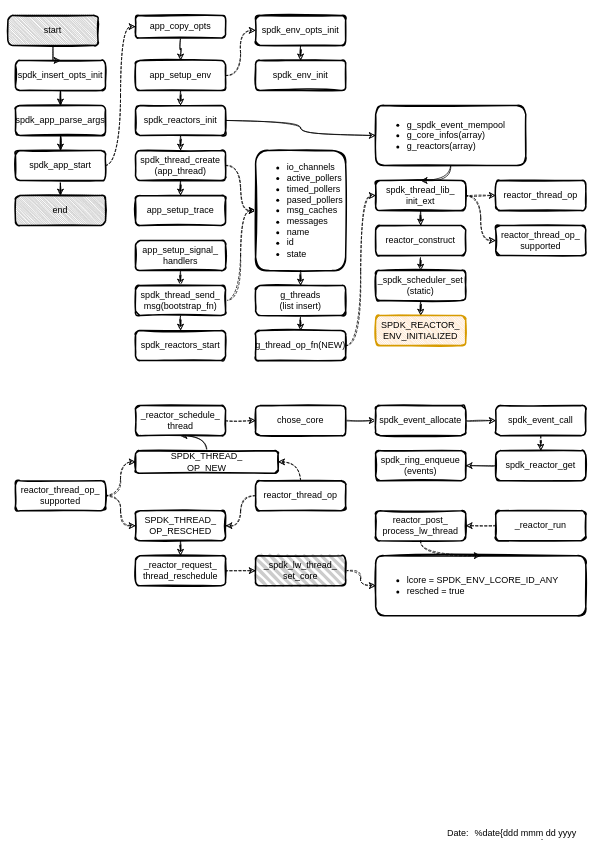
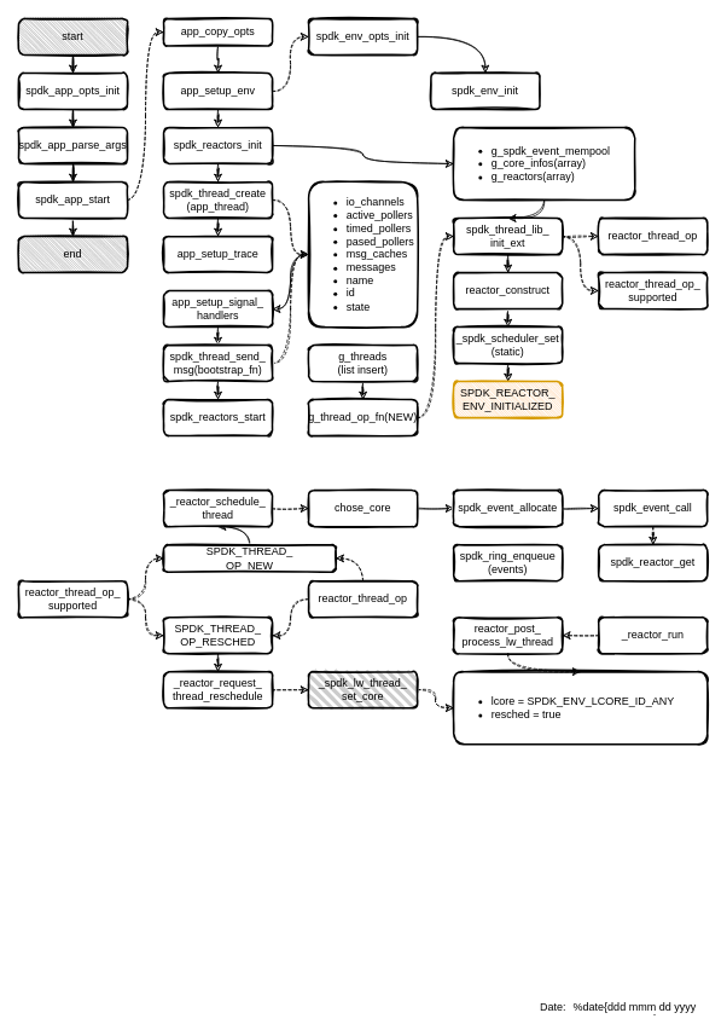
  <mxCell id="0" />
  <mxCell id="1" parent="0" />
  <mxCell id="2" value="" style="rounded=1;whiteSpace=wrap;html=1;strokeWidth=2;fillWeight=4;hachureGap=8;hachureAngle=45;sketch=1;fillColor=#FFFFFF;" vertex="1" parent="1"><mxGeometry x="500" y="740" width="280" height="80" as="geometry" /></mxCell>
  <mxCell id="3" value="" style="rounded=1;whiteSpace=wrap;html=1;strokeWidth=2;fillWeight=4;hachureGap=8;hachureAngle=45;sketch=1;fillColor=#FFFFFF;" vertex="1" parent="1"><mxGeometry x="500" y="140" width="200" height="80" as="geometry" /></mxCell>
  <mxCell id="4" style="edgeStyle=orthogonalEdgeStyle;rounded=0;sketch=1;orthogonalLoop=1;jettySize=auto;html=1;entryX=0.5;entryY=0;entryDx=0;entryDy=0;" edge="1" parent="1" source="6" target="13"><mxGeometry relative="1" as="geometry" /></mxCell>
  <mxCell id="5" style="edgeStyle=orthogonalEdgeStyle;rounded=0;sketch=1;orthogonalLoop=1;jettySize=auto;html=1;entryX=0;entryY=0.5;entryDx=0;entryDy=0;curved=1;dashed=1;" edge="1" parent="1" source="6" target="15"><mxGeometry relative="1" as="geometry" /></mxCell>
  <mxCell id="6" value="spdk_app_start" style="rounded=1;whiteSpace=wrap;html=1;strokeWidth=2;fillWeight=4;hachureGap=8;hachureAngle=45;sketch=1;fillColor=#FFFFFF;" vertex="1" parent="1"><mxGeometry x="20" y="200" width="120" height="40" as="geometry" /></mxCell>
  <mxCell id="7" value="" style="edgeStyle=orthogonalEdgeStyle;rounded=0;orthogonalLoop=1;jettySize=auto;html=1;sketch=1;" edge="1" parent="1" source="8" target="10"><mxGeometry relative="1" as="geometry" /></mxCell>
- <mxCell id="8" value="spdk_insert_opts_init" style="rounded=1;whiteSpace=wrap;html=1;strokeWidth=2;fillWeight=4;hachureGap=8;hachureAngle=45;sketch=1;fillColor=#FFFFFF;" vertex="1" parent="1"><mxGeometry x="20" y="80" width="120" height="40" as="geometry" /></mxCell>
+ <mxCell id="8" value="spdk_app_opts_init" style="rounded=1;whiteSpace=wrap;html=1;strokeWidth=2;fillWeight=4;hachureGap=8;hachureAngle=45;sketch=1;fillColor=#FFFFFF;" vertex="1" parent="1"><mxGeometry x="20" y="80" width="120" height="40" as="geometry" /></mxCell>
  <mxCell id="9" value="" style="edgeStyle=orthogonalEdgeStyle;rounded=0;orthogonalLoop=1;jettySize=auto;html=1;sketch=1;" edge="1" parent="1" source="10" target="6"><mxGeometry relative="1" as="geometry" /></mxCell>
  <mxCell id="10" value="spdk_app_parse_args" style="rounded=1;whiteSpace=wrap;html=1;strokeWidth=2;fillWeight=4;hachureGap=8;hachureAngle=45;sketch=1;fillColor=#FFFFFF;" vertex="1" parent="1"><mxGeometry x="20" y="140" width="120" height="40" as="geometry" /></mxCell>
  <mxCell id="11" style="edgeStyle=orthogonalEdgeStyle;rounded=0;sketch=1;orthogonalLoop=1;jettySize=auto;html=1;entryX=0.5;entryY=0;entryDx=0;entryDy=0;" edge="1" parent="1" source="12" target="8"><mxGeometry relative="1" as="geometry" /></mxCell>
- <mxCell id="12" value="start" style="rounded=1;whiteSpace=wrap;html=1;strokeWidth=2;fillWeight=1;hachureGap=2;hachureAngle=45;sketch=1;fillColor=#CCCCCC;jiggle=1;" vertex="1" parent="1"><mxGeometry x="10" y="20" width="120" height="40" as="geometry" /></mxCell>
+ <mxCell id="12" value="start" style="rounded=1;whiteSpace=wrap;html=1;strokeWidth=2;fillWeight=1;hachureGap=2;hachureAngle=45;sketch=1;fillColor=#CCCCCC;jiggle=1;" vertex="1" parent="1"><mxGeometry x="20" y="20" width="120" height="40" as="geometry" /></mxCell>
  <mxCell id="13" value="end" style="rounded=1;whiteSpace=wrap;html=1;strokeWidth=2;fillWeight=1;hachureGap=2;hachureAngle=45;sketch=1;fillColor=#CCCCCC;" vertex="1" parent="1"><mxGeometry x="20" y="260" width="120" height="40" as="geometry" /></mxCell>
  <mxCell id="14" style="edgeStyle=orthogonalEdgeStyle;curved=1;rounded=0;sketch=1;orthogonalLoop=1;jettySize=auto;html=1;entryX=0.5;entryY=0;entryDx=0;entryDy=0;" edge="1" parent="1" source="15" target="18"><mxGeometry relative="1" as="geometry" /></mxCell>
  <mxCell id="15" value="app_copy_opts" style="rounded=1;whiteSpace=wrap;html=1;strokeWidth=2;fillWeight=4;hachureGap=8;hachureAngle=45;sketch=1;fillColor=#FFFFFF;" vertex="1" parent="1"><mxGeometry x="180" y="20" width="120" height="30" as="geometry" /></mxCell>
  <mxCell id="16" style="edgeStyle=orthogonalEdgeStyle;curved=1;rounded=0;sketch=1;orthogonalLoop=1;jettySize=auto;html=1;entryX=0.5;entryY=0;entryDx=0;entryDy=0;" edge="1" parent="1" source="18" target="21"><mxGeometry relative="1" as="geometry" /></mxCell>
  <mxCell id="17" style="edgeStyle=orthogonalEdgeStyle;curved=1;rounded=0;sketch=1;orthogonalLoop=1;jettySize=auto;html=1;entryX=0;entryY=0.5;entryDx=0;entryDy=0;dashed=1;" edge="1" parent="1" source="18" target="34"><mxGeometry relative="1" as="geometry" /></mxCell>
  <mxCell id="18" value="app_setup_env" style="rounded=1;whiteSpace=wrap;html=1;strokeWidth=2;fillWeight=4;hachureGap=8;hachureAngle=45;sketch=1;fillColor=#FFFFFF;" vertex="1" parent="1"><mxGeometry x="180" y="80" width="120" height="40" as="geometry" /></mxCell>
  <mxCell id="19" style="edgeStyle=orthogonalEdgeStyle;curved=1;rounded=0;sketch=1;orthogonalLoop=1;jettySize=auto;html=1;entryX=0.5;entryY=0;entryDx=0;entryDy=0;" edge="1" parent="1" source="21" target="24"><mxGeometry relative="1" as="geometry" /></mxCell>
  <mxCell id="20" style="edgeStyle=orthogonalEdgeStyle;curved=1;rounded=0;sketch=1;orthogonalLoop=1;jettySize=auto;html=1;entryX=0;entryY=0.5;entryDx=0;entryDy=0;" edge="1" parent="1" source="21" target="52"><mxGeometry relative="1" as="geometry" /></mxCell>
  <mxCell id="21" value="spdk_reactors_init" style="rounded=1;whiteSpace=wrap;html=1;strokeWidth=2;fillWeight=4;hachureGap=8;hachureAngle=45;sketch=1;fillColor=#FFFFFF;" vertex="1" parent="1"><mxGeometry x="180" y="140" width="120" height="40" as="geometry" /></mxCell>
  <mxCell id="22" style="edgeStyle=orthogonalEdgeStyle;curved=1;rounded=0;sketch=1;orthogonalLoop=1;jettySize=auto;html=1;entryX=0.5;entryY=0;entryDx=0;entryDy=0;" edge="1" parent="1" source="24" target="25"><mxGeometry relative="1" as="geometry" /></mxCell>
  <mxCell id="23" style="edgeStyle=orthogonalEdgeStyle;curved=1;rounded=0;sketch=1;orthogonalLoop=1;jettySize=auto;html=1;entryX=0;entryY=0.5;entryDx=0;entryDy=0;dashed=1;" edge="1" parent="1" source="24" target="46"><mxGeometry relative="1" as="geometry" /></mxCell>
  <mxCell id="24" value="spdk_thread_create&lt;br&gt;(app_thread)" style="rounded=1;whiteSpace=wrap;html=1;strokeWidth=2;fillWeight=4;hachureGap=8;hachureAngle=45;sketch=1;fillColor=#FFFFFF;" vertex="1" parent="1"><mxGeometry x="180" y="200" width="120" height="40" as="geometry" /></mxCell>
  <mxCell id="25" value="app_setup_trace" style="rounded=1;whiteSpace=wrap;html=1;strokeWidth=2;fillWeight=4;hachureGap=8;hachureAngle=45;sketch=1;fillColor=#FFFFFF;" vertex="1" parent="1"><mxGeometry x="180" y="260" width="120" height="40" as="geometry" /></mxCell>
  <mxCell id="26" style="edgeStyle=orthogonalEdgeStyle;curved=1;rounded=0;sketch=1;orthogonalLoop=1;jettySize=auto;html=1;entryX=0.5;entryY=0;entryDx=0;entryDy=0;" edge="1" parent="1" source="27" target="30"><mxGeometry relative="1" as="geometry" /></mxCell>
  <mxCell id="27" value="app_setup_signal_&lt;br&gt;handlers" style="rounded=1;whiteSpace=wrap;html=1;strokeWidth=2;fillWeight=4;hachureGap=8;hachureAngle=45;sketch=1;fillColor=#FFFFFF;" vertex="1" parent="1"><mxGeometry x="180" y="320" width="120" height="40" as="geometry" /></mxCell>
  <mxCell id="28" style="edgeStyle=orthogonalEdgeStyle;curved=1;rounded=0;sketch=1;orthogonalLoop=1;jettySize=auto;html=1;entryX=0.5;entryY=0;entryDx=0;entryDy=0;" edge="1" parent="1" source="30" target="31"><mxGeometry relative="1" as="geometry" /></mxCell>
  <mxCell id="29" style="edgeStyle=orthogonalEdgeStyle;curved=1;rounded=0;sketch=1;orthogonalLoop=1;jettySize=auto;html=1;entryX=0;entryY=0.5;entryDx=0;entryDy=0;dashed=1;" edge="1" parent="1" source="30" target="46"><mxGeometry relative="1" as="geometry" /></mxCell>
  <mxCell id="30" value="spdk_thread_send_&lt;br&gt;msg(bootstrap_fn)" style="rounded=1;whiteSpace=wrap;html=1;strokeWidth=2;fillWeight=4;hachureGap=8;hachureAngle=45;sketch=1;fillColor=#FFFFFF;" vertex="1" parent="1"><mxGeometry x="180" y="380" width="120" height="40" as="geometry" /></mxCell>
  <mxCell id="31" value="spdk_reactors_start" style="rounded=1;whiteSpace=wrap;html=1;strokeWidth=2;fillWeight=4;hachureGap=8;hachureAngle=45;sketch=1;fillColor=#FFFFFF;" vertex="1" parent="1"><mxGeometry x="180" y="440" width="120" height="40" as="geometry" /></mxCell>
  <mxCell id="32" value="%date{ddd mmm dd yyyy HH:MM:ss}%" style="text;html=1;strokeColor=none;fillColor=none;align=center;verticalAlign=middle;whiteSpace=wrap;overflow=hidden;sketch=1;fillWeight=1;hachureGap=2;jiggle=1;" vertex="1" parent="1"><mxGeometry x="620" y="1100" width="160" height="20" as="geometry" /></mxCell>
  <mxCell id="33" style="edgeStyle=orthogonalEdgeStyle;curved=1;rounded=0;sketch=1;orthogonalLoop=1;jettySize=auto;html=1;entryX=0.5;entryY=0;entryDx=0;entryDy=0;" edge="1" parent="1" source="34" target="35"><mxGeometry relative="1" as="geometry" /></mxCell>
  <mxCell id="34" value="spdk_env_opts_init" style="rounded=1;whiteSpace=wrap;html=1;strokeWidth=2;fillWeight=4;hachureGap=8;hachureAngle=45;sketch=1;fillColor=#FFFFFF;" vertex="1" parent="1"><mxGeometry x="340" y="20" width="120" height="40" as="geometry" /></mxCell>
- <mxCell id="35" value="spdk_env_init" style="rounded=1;whiteSpace=wrap;html=1;strokeWidth=2;fillWeight=4;hachureGap=8;hachureAngle=45;sketch=1;fillColor=#FFFFFF;" vertex="1" parent="1"><mxGeometry x="340" y="80" width="120" height="40" as="geometry" /></mxCell>
+ <mxCell id="35" value="spdk_env_init" style="rounded=1;whiteSpace=wrap;html=1;strokeWidth=2;fillWeight=4;hachureGap=8;hachureAngle=45;sketch=1;fillColor=#FFFFFF;" vertex="1" parent="1"><mxGeometry x="475" y="80" width="120" height="40" as="geometry" /></mxCell>
  <mxCell id="36" style="edgeStyle=orthogonalEdgeStyle;curved=1;rounded=0;sketch=1;orthogonalLoop=1;jettySize=auto;html=1;entryX=0.5;entryY=0;entryDx=0;entryDy=0;" edge="1" parent="1" source="39" target="41"><mxGeometry relative="1" as="geometry" /></mxCell>
  <mxCell id="37" style="edgeStyle=orthogonalEdgeStyle;curved=1;rounded=0;sketch=1;orthogonalLoop=1;jettySize=auto;html=1;entryX=0;entryY=0.5;entryDx=0;entryDy=0;dashed=1;" edge="1" parent="1" source="39" target="54"><mxGeometry relative="1" as="geometry" /></mxCell>
  <mxCell id="38" style="edgeStyle=orthogonalEdgeStyle;curved=1;rounded=0;sketch=1;orthogonalLoop=1;jettySize=auto;html=1;entryX=0;entryY=0.5;entryDx=0;entryDy=0;dashed=1;" edge="1" parent="1" source="39" target="55"><mxGeometry relative="1" as="geometry" /></mxCell>
  <mxCell id="39" value="spdk_thread_lib_&lt;br&gt;init_ext" style="rounded=1;whiteSpace=wrap;html=1;strokeWidth=2;fillWeight=4;hachureGap=8;hachureAngle=45;sketch=1;fillColor=#FFFFFF;" vertex="1" parent="1"><mxGeometry x="500" y="240" width="120" height="40" as="geometry" /></mxCell>
  <mxCell id="40" style="edgeStyle=orthogonalEdgeStyle;curved=1;rounded=0;sketch=1;orthogonalLoop=1;jettySize=auto;html=1;entryX=0.5;entryY=0;entryDx=0;entryDy=0;" edge="1" parent="1" source="41" target="43"><mxGeometry relative="1" as="geometry" /></mxCell>
  <mxCell id="41" value="reactor_construct" style="rounded=1;whiteSpace=wrap;html=1;strokeWidth=2;fillWeight=4;hachureGap=8;hachureAngle=45;sketch=1;fillColor=#FFFFFF;" vertex="1" parent="1"><mxGeometry x="500" y="300" width="120" height="40" as="geometry" /></mxCell>
  <mxCell id="42" style="edgeStyle=orthogonalEdgeStyle;curved=1;rounded=0;sketch=1;orthogonalLoop=1;jettySize=auto;html=1;entryX=0.5;entryY=0;entryDx=0;entryDy=0;" edge="1" parent="1" source="43" target="53"><mxGeometry relative="1" as="geometry" /></mxCell>
  <mxCell id="43" value="_spdk_scheduler_set&lt;br&gt;(static)" style="rounded=1;whiteSpace=wrap;html=1;strokeWidth=2;fillWeight=4;hachureGap=8;hachureAngle=45;sketch=1;fillColor=#FFFFFF;" vertex="1" parent="1"><mxGeometry x="500" y="360" width="120" height="40" as="geometry" /></mxCell>
  <mxCell id="44" value="" style="rounded=1;whiteSpace=wrap;html=1;strokeWidth=2;fillWeight=4;hachureGap=8;hachureAngle=45;sketch=1;fillColor=#FFFFFF;" vertex="1" parent="1"><mxGeometry x="340" y="200" width="120" height="160" as="geometry" /></mxCell>
- <mxCell id="45" style="edgeStyle=orthogonalEdgeStyle;curved=1;rounded=0;sketch=1;orthogonalLoop=1;jettySize=auto;html=1;entryX=0.5;entryY=0;entryDx=0;entryDy=0;" edge="1" parent="1" source="46" target="48"><mxGeometry relative="1" as="geometry" /></mxCell>
+ <mxCell id="45" style="edgeStyle=orthogonalEdgeStyle;curved=1;rounded=0;sketch=1;orthogonalLoop=1;jettySize=auto;html=1;" edge="1" parent="1" source="46" target="27"><mxGeometry relative="1" as="geometry" /></mxCell>
  <mxCell id="46" value="&lt;ul&gt;&lt;li&gt;io_channels&lt;br&gt;&lt;/li&gt;&lt;li&gt;active_pollers&lt;/li&gt;&lt;li&gt;timed_pollers&lt;/li&gt;&lt;li&gt;pased_pollers&lt;/li&gt;&lt;li&gt;msg_caches&lt;/li&gt;&lt;li&gt;messages&lt;/li&gt;&lt;li&gt;name&lt;/li&gt;&lt;li&gt;id&lt;/li&gt;&lt;li&gt;state&lt;/li&gt;&lt;/ul&gt;" style="text;strokeColor=none;fillColor=none;html=1;whiteSpace=wrap;verticalAlign=middle;overflow=hidden;sketch=1;fillWeight=1;hachureGap=2;jiggle=1;shadow=0;" vertex="1" parent="1"><mxGeometry x="340" y="200" width="120" height="160" as="geometry" /></mxCell>
  <mxCell id="47" style="edgeStyle=orthogonalEdgeStyle;curved=1;rounded=0;sketch=1;orthogonalLoop=1;jettySize=auto;html=1;entryX=0.5;entryY=0;entryDx=0;entryDy=0;" edge="1" parent="1" source="48" target="50"><mxGeometry relative="1" as="geometry" /></mxCell>
  <mxCell id="48" value="g_threads&lt;br&gt;(list insert)" style="rounded=1;whiteSpace=wrap;html=1;strokeWidth=2;fillWeight=4;hachureGap=8;hachureAngle=45;sketch=1;fillColor=#FFFFFF;" vertex="1" parent="1"><mxGeometry x="340" y="380" width="120" height="40" as="geometry" /></mxCell>
  <mxCell id="49" style="edgeStyle=orthogonalEdgeStyle;curved=1;rounded=0;sketch=1;orthogonalLoop=1;jettySize=auto;html=1;entryX=0;entryY=0.5;entryDx=0;entryDy=0;dashed=1;" edge="1" parent="1" source="50" target="39"><mxGeometry relative="1" as="geometry" /></mxCell>
  <mxCell id="50" value="g_thread_op_fn(NEW)" style="rounded=1;whiteSpace=wrap;html=1;strokeWidth=2;fillWeight=4;hachureGap=8;hachureAngle=45;sketch=1;fillColor=#FFFFFF;" vertex="1" parent="1"><mxGeometry x="340" y="440" width="120" height="40" as="geometry" /></mxCell>
  <mxCell id="51" style="edgeStyle=orthogonalEdgeStyle;curved=1;rounded=0;sketch=1;orthogonalLoop=1;jettySize=auto;html=1;entryX=0.5;entryY=0;entryDx=0;entryDy=0;" edge="1" parent="1" source="52" target="39"><mxGeometry relative="1" as="geometry" /></mxCell>
  <mxCell id="52" value="&lt;ul&gt;&lt;li&gt;g_spdk_event_mempool&lt;br&gt;&lt;/li&gt;&lt;li&gt;g_core_infos(array)&lt;/li&gt;&lt;li&gt;g_reactors(array)&lt;br&gt;&lt;/li&gt;&lt;/ul&gt;" style="text;strokeColor=none;fillColor=none;html=1;whiteSpace=wrap;verticalAlign=middle;overflow=hidden;sketch=1;fillWeight=1;hachureGap=2;jiggle=1;shadow=0;" vertex="1" parent="1"><mxGeometry x="500" y="140" width="200" height="80" as="geometry" /></mxCell>
  <mxCell id="53" value="SPDK_REACTOR_&lt;br&gt;ENV_INITIALIZED" style="rounded=1;whiteSpace=wrap;html=1;strokeWidth=2;fillWeight=1;hachureGap=2;hachureAngle=45;sketch=1;fillColor=#ffe6cc;strokeColor=#d79b00;" vertex="1" parent="1"><mxGeometry x="500" y="420" width="120" height="40" as="geometry" /></mxCell>
  <mxCell id="54" value="reactor_thread_op" style="rounded=1;whiteSpace=wrap;html=1;strokeWidth=2;fillWeight=4;hachureGap=8;hachureAngle=45;sketch=1;fillColor=#FFFFFF;" vertex="1" parent="1"><mxGeometry x="660" y="240" width="120" height="40" as="geometry" /></mxCell>
  <mxCell id="55" value="reactor_thread_op_&lt;br&gt;supported" style="rounded=1;whiteSpace=wrap;html=1;strokeWidth=2;fillWeight=4;hachureGap=8;hachureAngle=45;sketch=1;fillColor=#FFFFFF;" vertex="1" parent="1"><mxGeometry x="660" y="300" width="120" height="40" as="geometry" /></mxCell>
  <mxCell id="56" style="edgeStyle=orthogonalEdgeStyle;curved=1;rounded=0;sketch=1;orthogonalLoop=1;jettySize=auto;html=1;entryX=0;entryY=0.5;entryDx=0;entryDy=0;dashed=1;" edge="1" parent="1" source="58" target="60"><mxGeometry relative="1" as="geometry" /></mxCell>
  <mxCell id="57" style="edgeStyle=orthogonalEdgeStyle;curved=1;rounded=0;sketch=1;orthogonalLoop=1;jettySize=auto;html=1;entryX=0;entryY=0.5;entryDx=0;entryDy=0;dashed=1;" edge="1" parent="1" source="58" target="62"><mxGeometry relative="1" as="geometry" /></mxCell>
  <mxCell id="58" value="reactor_thread_op_&lt;br&gt;supported" style="rounded=1;whiteSpace=wrap;html=1;strokeWidth=2;fillWeight=4;hachureGap=8;hachureAngle=45;sketch=1;fillColor=#FFFFFF;" vertex="1" parent="1"><mxGeometry x="20" y="640" width="120" height="40" as="geometry" /></mxCell>
  <mxCell id="59" style="edgeStyle=orthogonalEdgeStyle;curved=1;rounded=0;sketch=1;orthogonalLoop=1;jettySize=auto;html=1;entryX=0.5;entryY=1;entryDx=0;entryDy=0;" edge="1" parent="1" source="60" target="67"><mxGeometry relative="1" as="geometry" /></mxCell>
  <mxCell id="60" value="SPDK_THREAD_&lt;br&gt;OP_NEW" style="rounded=1;whiteSpace=wrap;html=1;strokeWidth=2;fillWeight=4;hachureGap=8;hachureAngle=45;sketch=1;fillColor=#FFFFFF;" vertex="1" parent="1"><mxGeometry x="180" y="600" width="190" height="30" as="geometry" /></mxCell>
  <mxCell id="61" style="edgeStyle=orthogonalEdgeStyle;curved=1;rounded=0;sketch=1;orthogonalLoop=1;jettySize=auto;html=1;entryX=0.5;entryY=0;entryDx=0;entryDy=0;" edge="1" parent="1" source="62" target="69"><mxGeometry relative="1" as="geometry" /></mxCell>
  <mxCell id="62" value="SPDK_THREAD_&lt;br&gt;OP_RESCHED" style="rounded=1;whiteSpace=wrap;html=1;strokeWidth=2;fillWeight=4;hachureGap=8;hachureAngle=45;sketch=1;fillColor=#FFFFFF;" vertex="1" parent="1"><mxGeometry x="180" y="680" width="120" height="40" as="geometry" /></mxCell>
  <mxCell id="63" style="edgeStyle=orthogonalEdgeStyle;curved=1;rounded=0;sketch=1;orthogonalLoop=1;jettySize=auto;html=1;entryX=1;entryY=0.5;entryDx=0;entryDy=0;dashed=1;" edge="1" parent="1" source="65" target="60"><mxGeometry relative="1" as="geometry" /></mxCell>
  <mxCell id="64" style="edgeStyle=orthogonalEdgeStyle;curved=1;rounded=0;sketch=1;orthogonalLoop=1;jettySize=auto;html=1;entryX=1;entryY=0.5;entryDx=0;entryDy=0;dashed=1;" edge="1" parent="1" source="65" target="62"><mxGeometry relative="1" as="geometry" /></mxCell>
  <mxCell id="65" value="reactor_thread_op" style="rounded=1;whiteSpace=wrap;html=1;strokeWidth=2;fillWeight=4;hachureGap=8;hachureAngle=45;sketch=1;fillColor=#FFFFFF;" vertex="1" parent="1"><mxGeometry x="340" y="640" width="120" height="40" as="geometry" /></mxCell>
  <mxCell id="66" value="" style="edgeStyle=orthogonalEdgeStyle;curved=1;rounded=0;sketch=1;orthogonalLoop=1;jettySize=auto;html=1;dashed=1;" edge="1" parent="1" source="67" target="71"><mxGeometry relative="1" as="geometry" /></mxCell>
  <mxCell id="67" value="_reactor_schedule_&lt;br&gt;thread" style="rounded=1;whiteSpace=wrap;html=1;strokeWidth=2;fillWeight=4;hachureGap=8;hachureAngle=45;sketch=1;fillColor=#FFFFFF;" vertex="1" parent="1"><mxGeometry x="180" y="540" width="120" height="40" as="geometry" /></mxCell>
  <mxCell id="68" style="edgeStyle=orthogonalEdgeStyle;curved=1;rounded=0;sketch=1;orthogonalLoop=1;jettySize=auto;html=1;entryX=0;entryY=0.5;entryDx=0;entryDy=0;dashed=1;" edge="1" parent="1" source="69" target="81"><mxGeometry relative="1" as="geometry" /></mxCell>
  <mxCell id="69" value="_reactor_request_&lt;br&gt;thread_reschedule" style="rounded=1;whiteSpace=wrap;html=1;strokeWidth=2;fillWeight=4;hachureGap=8;hachureAngle=45;sketch=1;fillColor=#FFFFFF;" vertex="1" parent="1"><mxGeometry x="180" y="740" width="120" height="40" as="geometry" /></mxCell>
  <mxCell id="70" value="" style="edgeStyle=orthogonalEdgeStyle;curved=1;rounded=0;sketch=1;orthogonalLoop=1;jettySize=auto;html=1;" edge="1" parent="1" source="71" target="73"><mxGeometry relative="1" as="geometry" /></mxCell>
  <mxCell id="71" value="chose_core" style="rounded=1;whiteSpace=wrap;html=1;strokeWidth=2;fillWeight=4;hachureGap=8;hachureAngle=45;sketch=1;fillColor=#FFFFFF;" vertex="1" parent="1"><mxGeometry x="340" y="540" width="120" height="40" as="geometry" /></mxCell>
  <mxCell id="72" value="" style="edgeStyle=orthogonalEdgeStyle;curved=1;rounded=0;sketch=1;orthogonalLoop=1;jettySize=auto;html=1;" edge="1" parent="1" source="73" target="75"><mxGeometry relative="1" as="geometry" /></mxCell>
  <mxCell id="73" value="spdk_event_allocate" style="rounded=1;whiteSpace=wrap;html=1;strokeWidth=2;fillWeight=4;hachureGap=8;hachureAngle=45;sketch=1;fillColor=#FFFFFF;" vertex="1" parent="1"><mxGeometry x="500" y="540" width="120" height="40" as="geometry" /></mxCell>
  <mxCell id="74" style="edgeStyle=orthogonalEdgeStyle;curved=1;rounded=0;sketch=1;orthogonalLoop=1;jettySize=auto;html=1;entryX=0.5;entryY=0;entryDx=0;entryDy=0;dashed=1;" edge="1" parent="1" source="75" target="78"><mxGeometry relative="1" as="geometry" /></mxCell>
  <mxCell id="75" value="spdk_event_call" style="rounded=1;whiteSpace=wrap;html=1;strokeWidth=2;fillWeight=4;hachureGap=8;hachureAngle=45;sketch=1;fillColor=#FFFFFF;" vertex="1" parent="1"><mxGeometry x="660" y="540" width="120" height="40" as="geometry" /></mxCell>
  <mxCell id="76" value="Date:" style="text;html=1;strokeColor=none;fillColor=none;align=center;verticalAlign=middle;whiteSpace=wrap;overflow=hidden;shadow=0;sketch=1;fillWeight=1;hachureGap=2;jiggle=1;" vertex="1" parent="1"><mxGeometry x="580" y="1100" width="60" height="20" as="geometry" /></mxCell>
- <mxCell id="77" style="edgeStyle=orthogonalEdgeStyle;curved=1;rounded=0;sketch=1;orthogonalLoop=1;jettySize=auto;html=1;entryX=1;entryY=0.5;entryDx=0;entryDy=0;" edge="1" parent="1" source="78" target="79"><mxGeometry relative="1" as="geometry" /></mxCell>
  <mxCell id="78" value="spdk_reactor_get" style="rounded=1;whiteSpace=wrap;html=1;strokeWidth=2;fillWeight=4;hachureGap=8;hachureAngle=45;sketch=1;fillColor=#FFFFFF;" vertex="1" parent="1"><mxGeometry x="660" y="600" width="120" height="40" as="geometry" /></mxCell>
  <mxCell id="79" value="spdk_ring_enqueue&lt;br&gt;(events)" style="rounded=1;whiteSpace=wrap;html=1;strokeWidth=2;fillWeight=4;hachureGap=8;hachureAngle=45;sketch=1;fillColor=#FFFFFF;" vertex="1" parent="1"><mxGeometry x="500" y="600" width="120" height="40" as="geometry" /></mxCell>
  <mxCell id="80" style="edgeStyle=orthogonalEdgeStyle;curved=1;rounded=0;sketch=1;orthogonalLoop=1;jettySize=auto;html=1;entryX=0;entryY=0.5;entryDx=0;entryDy=0;dashed=1;" edge="1" parent="1" source="81" target="82"><mxGeometry relative="1" as="geometry" /></mxCell>
  <mxCell id="81" value="_spdk_lw_thread_&lt;br&gt;set_core" style="rounded=1;whiteSpace=wrap;html=1;strokeWidth=2;fillWeight=4;hachureGap=8;hachureAngle=45;sketch=1;fillColor=#cccccc;" vertex="1" parent="1"><mxGeometry x="340" y="740" width="120" height="40" as="geometry" /></mxCell>
  <mxCell id="82" value="&lt;ul&gt;&lt;li&gt;lcore =&amp;nbsp;SPDK_ENV_LCORE_ID_ANY&lt;/li&gt;&lt;li&gt;resched = true&lt;br&gt;&lt;/li&gt;&lt;/ul&gt;" style="text;strokeColor=none;fillColor=none;html=1;whiteSpace=wrap;verticalAlign=middle;overflow=hidden;sketch=1;fillWeight=1;hachureGap=2;jiggle=1;shadow=0;" vertex="1" parent="1"><mxGeometry x="500" y="740" width="280" height="80" as="geometry" /></mxCell>
  <mxCell id="83" style="edgeStyle=orthogonalEdgeStyle;curved=1;rounded=0;sketch=1;orthogonalLoop=1;jettySize=auto;html=1;dashed=1;" edge="1" parent="1" source="84" target="82"><mxGeometry relative="1" as="geometry" /></mxCell>
  <mxCell id="84" value="reactor_post_&lt;br&gt;process_lw_thread" style="rounded=1;whiteSpace=wrap;html=1;strokeWidth=2;fillWeight=4;hachureGap=8;hachureAngle=45;sketch=1;fillColor=#FFFFFF;" vertex="1" parent="1"><mxGeometry x="500" y="680" width="120" height="40" as="geometry" /></mxCell>
  <mxCell id="85" value="" style="edgeStyle=orthogonalEdgeStyle;curved=1;rounded=0;sketch=1;orthogonalLoop=1;jettySize=auto;html=1;dashed=1;" edge="1" parent="1" source="86" target="84"><mxGeometry relative="1" as="geometry" /></mxCell>
  <mxCell id="86" value="_reactor_run" style="rounded=1;whiteSpace=wrap;html=1;strokeWidth=2;fillWeight=4;hachureGap=8;hachureAngle=45;sketch=1;fillColor=#FFFFFF;" vertex="1" parent="1"><mxGeometry x="660" y="680" width="120" height="40" as="geometry" /></mxCell>
